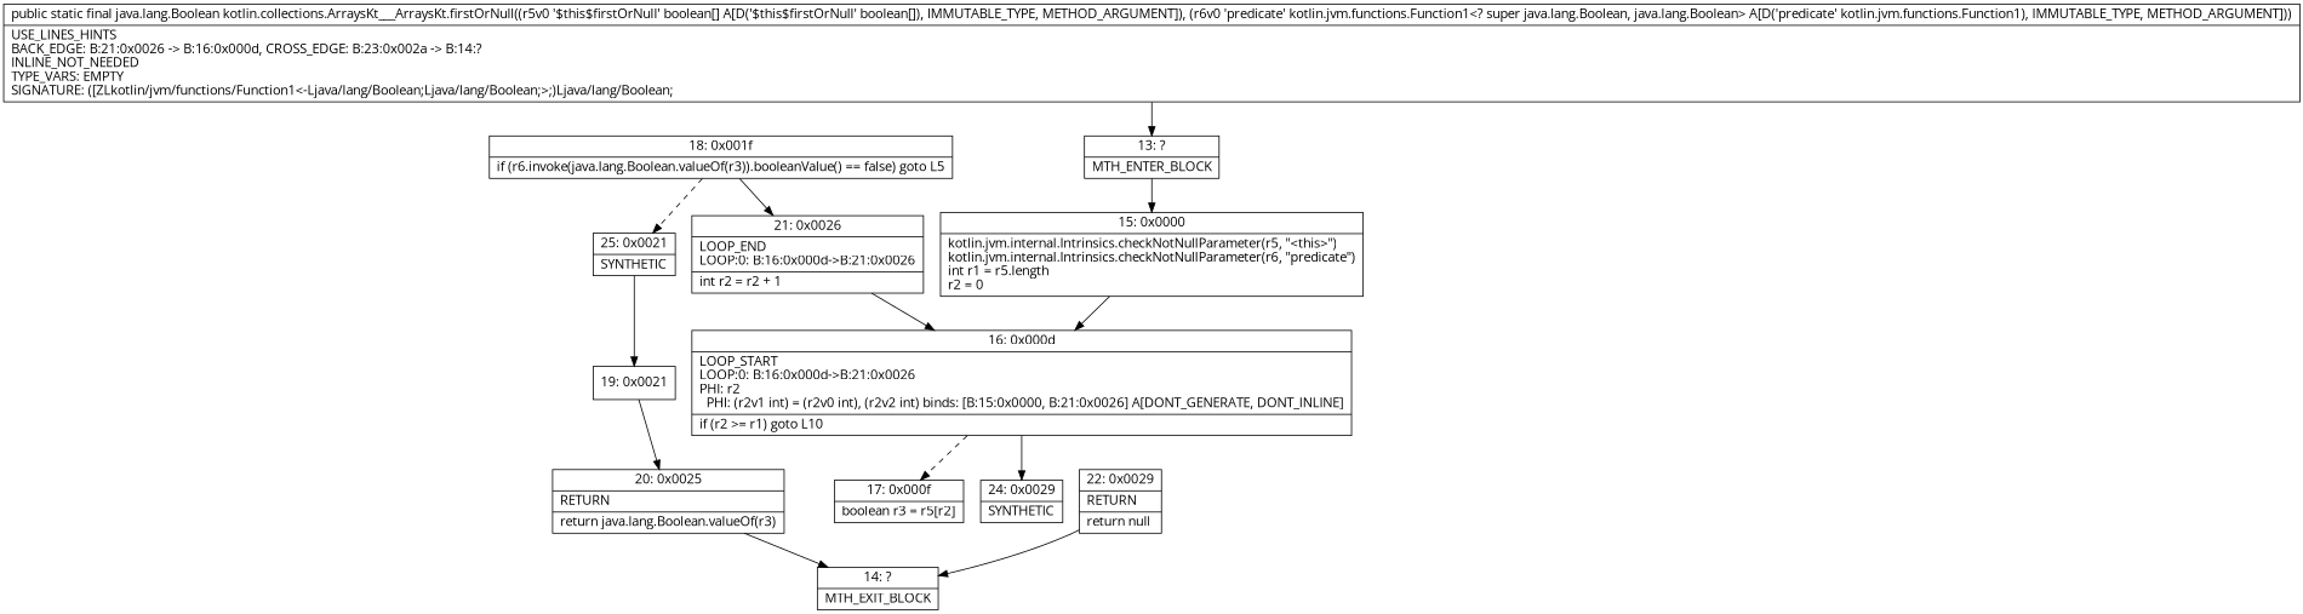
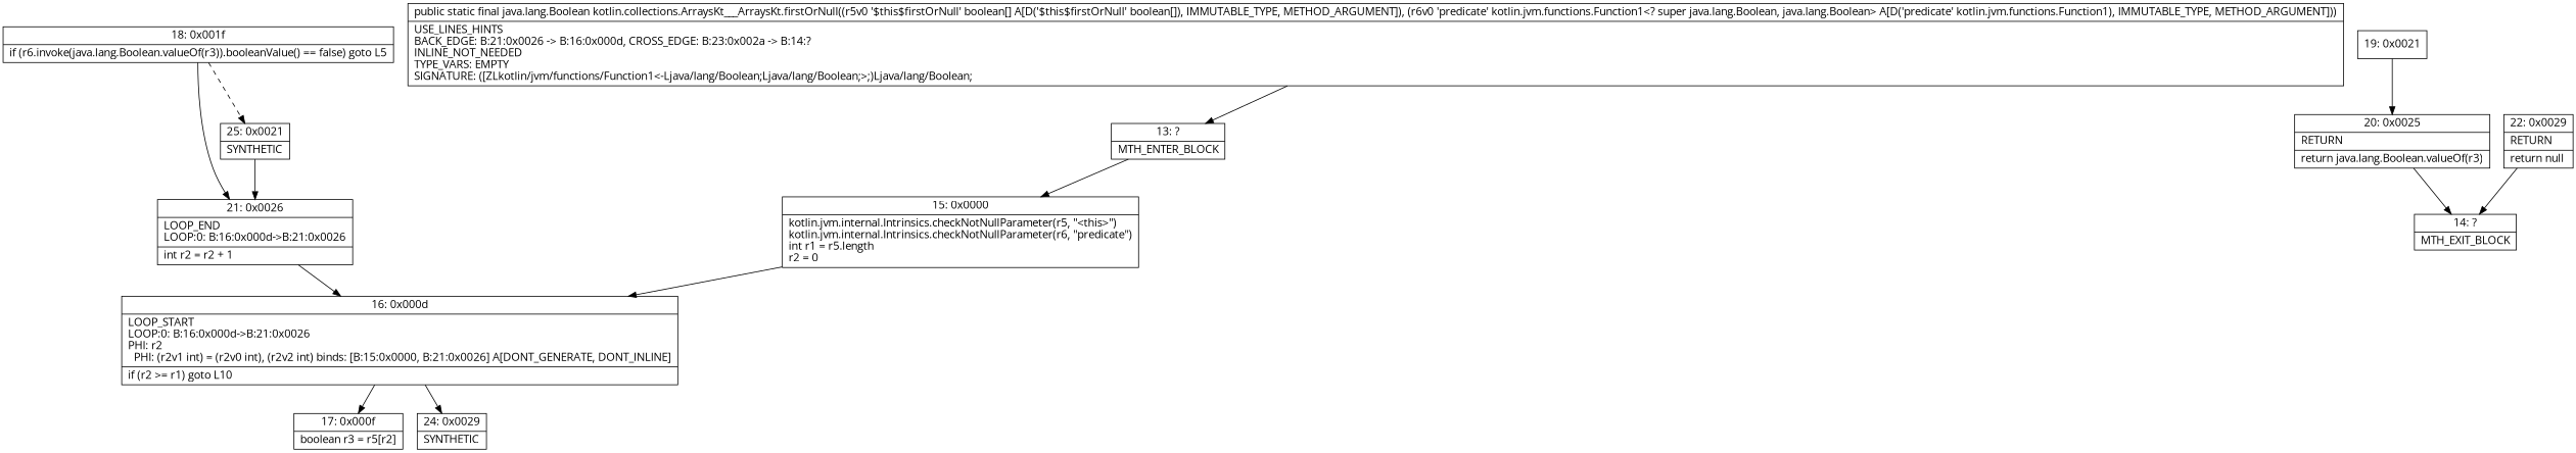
  digraph {
    fontname="Open Sans"
    node [fontname="Open Sans" shape=record]
    edge [fontname="Open Sans"]
    n1 [label="{13\:\ ?|MTH_ENTER_BLOCK\l}"]
    n2 [label="{15\:\ 0x0000|kotlin.jvm.internal.Intrinsics.checkNotNullParameter(r5, \"\<this\>\")\lkotlin.jvm.internal.Intrinsics.checkNotNullParameter(r6, \"predicate\")\lint r1 = r5.length\lr2 = 0\l}"]
    n3 [label="{16\:\ 0x000d|LOOP_START\lLOOP:0: B:16:0x000d\-\>B:21:0x0026\lPHI: r2 \l  PHI: (r2v1 int) = (r2v0 int), (r2v2 int) binds: [B:15:0x0000, B:21:0x0026] A[DONT_GENERATE, DONT_INLINE]\l|if (r2 \>= r1) goto L10\l}"]
    n4 [label="{17\:\ 0x000f|boolean r3 = r5[r2]\l}"]
    n5 [label="{24\:\ 0x0029|SYNTHETIC\l}"]
    n6 [label="{18\:\ 0x001f|if (r6.invoke(java.lang.Boolean.valueOf(r3)).booleanValue() == false) goto L5\l}"]
    n7 [label="{21\:\ 0x0026|LOOP_END\lLOOP:0: B:16:0x000d\-\>B:21:0x0026\l|int r2 = r2 + 1\l}"]
    n8 [label="{25\:\ 0x0021|SYNTHETIC\l}"]
    n9 [label="{19\:\ 0x0021}"]
    n10 [label="{20\:\ 0x0025|RETURN\l|return java.lang.Boolean.valueOf(r3)\l}"]
    n11 [label="{14\:\ ?|MTH_EXIT_BLOCK\l}"]
    n12 [label="{22\:\ 0x0029|RETURN\l|return null\l}"]
    n13 [label="{public static final java.lang.Boolean kotlin.collections.ArraysKt___ArraysKt.firstOrNull((r5v0 '$this$firstOrNull' boolean[] A[D('$this$firstOrNull' boolean[]), IMMUTABLE_TYPE, METHOD_ARGUMENT]), (r6v0 'predicate' kotlin.jvm.functions.Function1\<? super java.lang.Boolean, java.lang.Boolean\> A[D('predicate' kotlin.jvm.functions.Function1), IMMUTABLE_TYPE, METHOD_ARGUMENT]))  | USE_LINES_HINTS\lBACK_EDGE: B:21:0x0026 \-\> B:16:0x000d, CROSS_EDGE: B:23:0x002a \-\> B:14:?\lINLINE_NOT_NEEDED\lTYPE_VARS: EMPTY\lSIGNATURE: ([ZLkotlin\/jvm\/functions\/Function1\<\-Ljava\/lang\/Boolean;Ljava\/lang\/Boolean;\>;)Ljava\/lang\/Boolean;\l}"]
    n1 -> n2
    n2 -> n3
-   n3 -> n4 [style=dashed]
+   n3 -> n4 [style=solid]
    n3 -> n5
    n6 -> n7
    n6 -> n8 [style=dashed]
    n7 -> n3
-   n8 -> n9
+   n8 -> n7
    n9 -> n10
    n10 -> n11
    n12 -> n11
    n13 -> n1
  }
